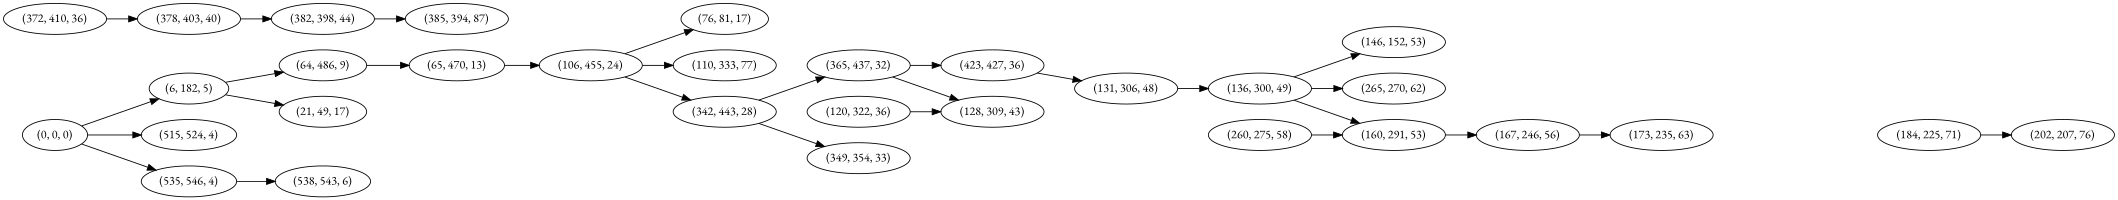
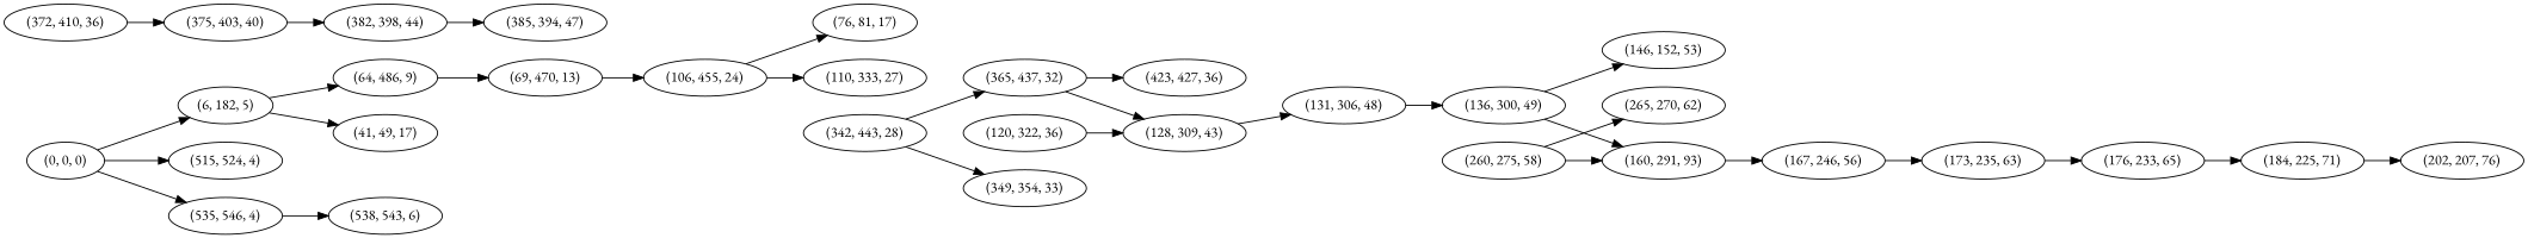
  digraph {
    fontname="EB Garamond"
    rankdir=LR
    node [fontname="EB Garamond"]
    edge [fontname="EB Garamond"]
    n1 [label="(6, 182, 5)"]
    "(0, 0, 0)"
    "(515, 524, 4)"
    "(535, 546, 4)"
-   "(21, 49, 17)"
+   "(21, 49, 17)" [label="(41, 49, 17)"]
    n6 [label="(64, 486, 9)"]
    "(538, 543, 6)"
-   "(69, 470, 13)" [label="(65, 470, 13)"]
+   "(69, 470, 13)"
    "(106, 455, 24)"
    "(76, 81, 17)"
-   "(110, 333, 27)" [label="(110, 333, 77)"]
+   "(110, 333, 27)"
    "(342, 443, 28)"
    "(349, 354, 33)"
    "(365, 437, 32)"
    "(120, 322, 36)"
    "(128, 309, 43)"
    n17 [label="(131, 306, 48)"]
    "(136, 300, 49)"
    "(146, 152, 53)"
-   "(160, 291, 53)"
+   "(160, 291, 53)" [label="(160, 291, 93)"]
    n21 [label="(167, 246, 56)"]
    "(173, 235, 63)"
    "(260, 275, 58)"
    "(265, 270, 62)"
+   "(176, 233, 65)"
    n26 [label="(184, 225, 71)"]
    "(202, 207, 76)"
    "(423, 427, 36)"
    "(372, 410, 36)"
-   "(378, 403, 40)"
+   "(378, 403, 40)" [label="(375, 403, 40)"]
    "(382, 398, 44)"
-   "(385, 394, 47)" [label="(385, 394, 87)"]
+   "(385, 394, 47)"
    n1 -> "(21, 49, 17)"
    n1 -> n6
    "(0, 0, 0)" -> n1
    "(0, 0, 0)" -> "(515, 524, 4)"
    "(0, 0, 0)" -> "(535, 546, 4)"
    "(535, 546, 4)" -> "(538, 543, 6)"
    n6 -> "(69, 470, 13)"
    "(69, 470, 13)" -> "(106, 455, 24)"
    "(106, 455, 24)" -> "(76, 81, 17)"
    "(106, 455, 24)" -> "(110, 333, 27)"
-   "(106, 455, 24)" -> "(342, 443, 28)"
    "(342, 443, 28)" -> "(349, 354, 33)"
    "(342, 443, 28)" -> "(365, 437, 32)"
    "(365, 437, 32)" -> "(128, 309, 43)"
    "(365, 437, 32)" -> "(423, 427, 36)"
    "(120, 322, 36)" -> "(128, 309, 43)"
-   "(423, 427, 36)" -> n17
+   "(128, 309, 43)" -> n17
    n17 -> "(136, 300, 49)"
    "(136, 300, 49)" -> "(146, 152, 53)"
    "(136, 300, 49)" -> "(160, 291, 53)"
    "(160, 291, 53)" -> n21
    n21 -> "(173, 235, 63)"
+   "(173, 235, 63)" -> "(176, 233, 65)"
    "(260, 275, 58)" -> "(160, 291, 53)"
-   "(136, 300, 49)" -> "(265, 270, 62)"
+   "(260, 275, 58)" -> "(265, 270, 62)"
+   "(176, 233, 65)" -> n26
    n26 -> "(202, 207, 76)"
    "(372, 410, 36)" -> "(378, 403, 40)"
    "(378, 403, 40)" -> "(382, 398, 44)"
    "(382, 398, 44)" -> "(385, 394, 47)"
  }
